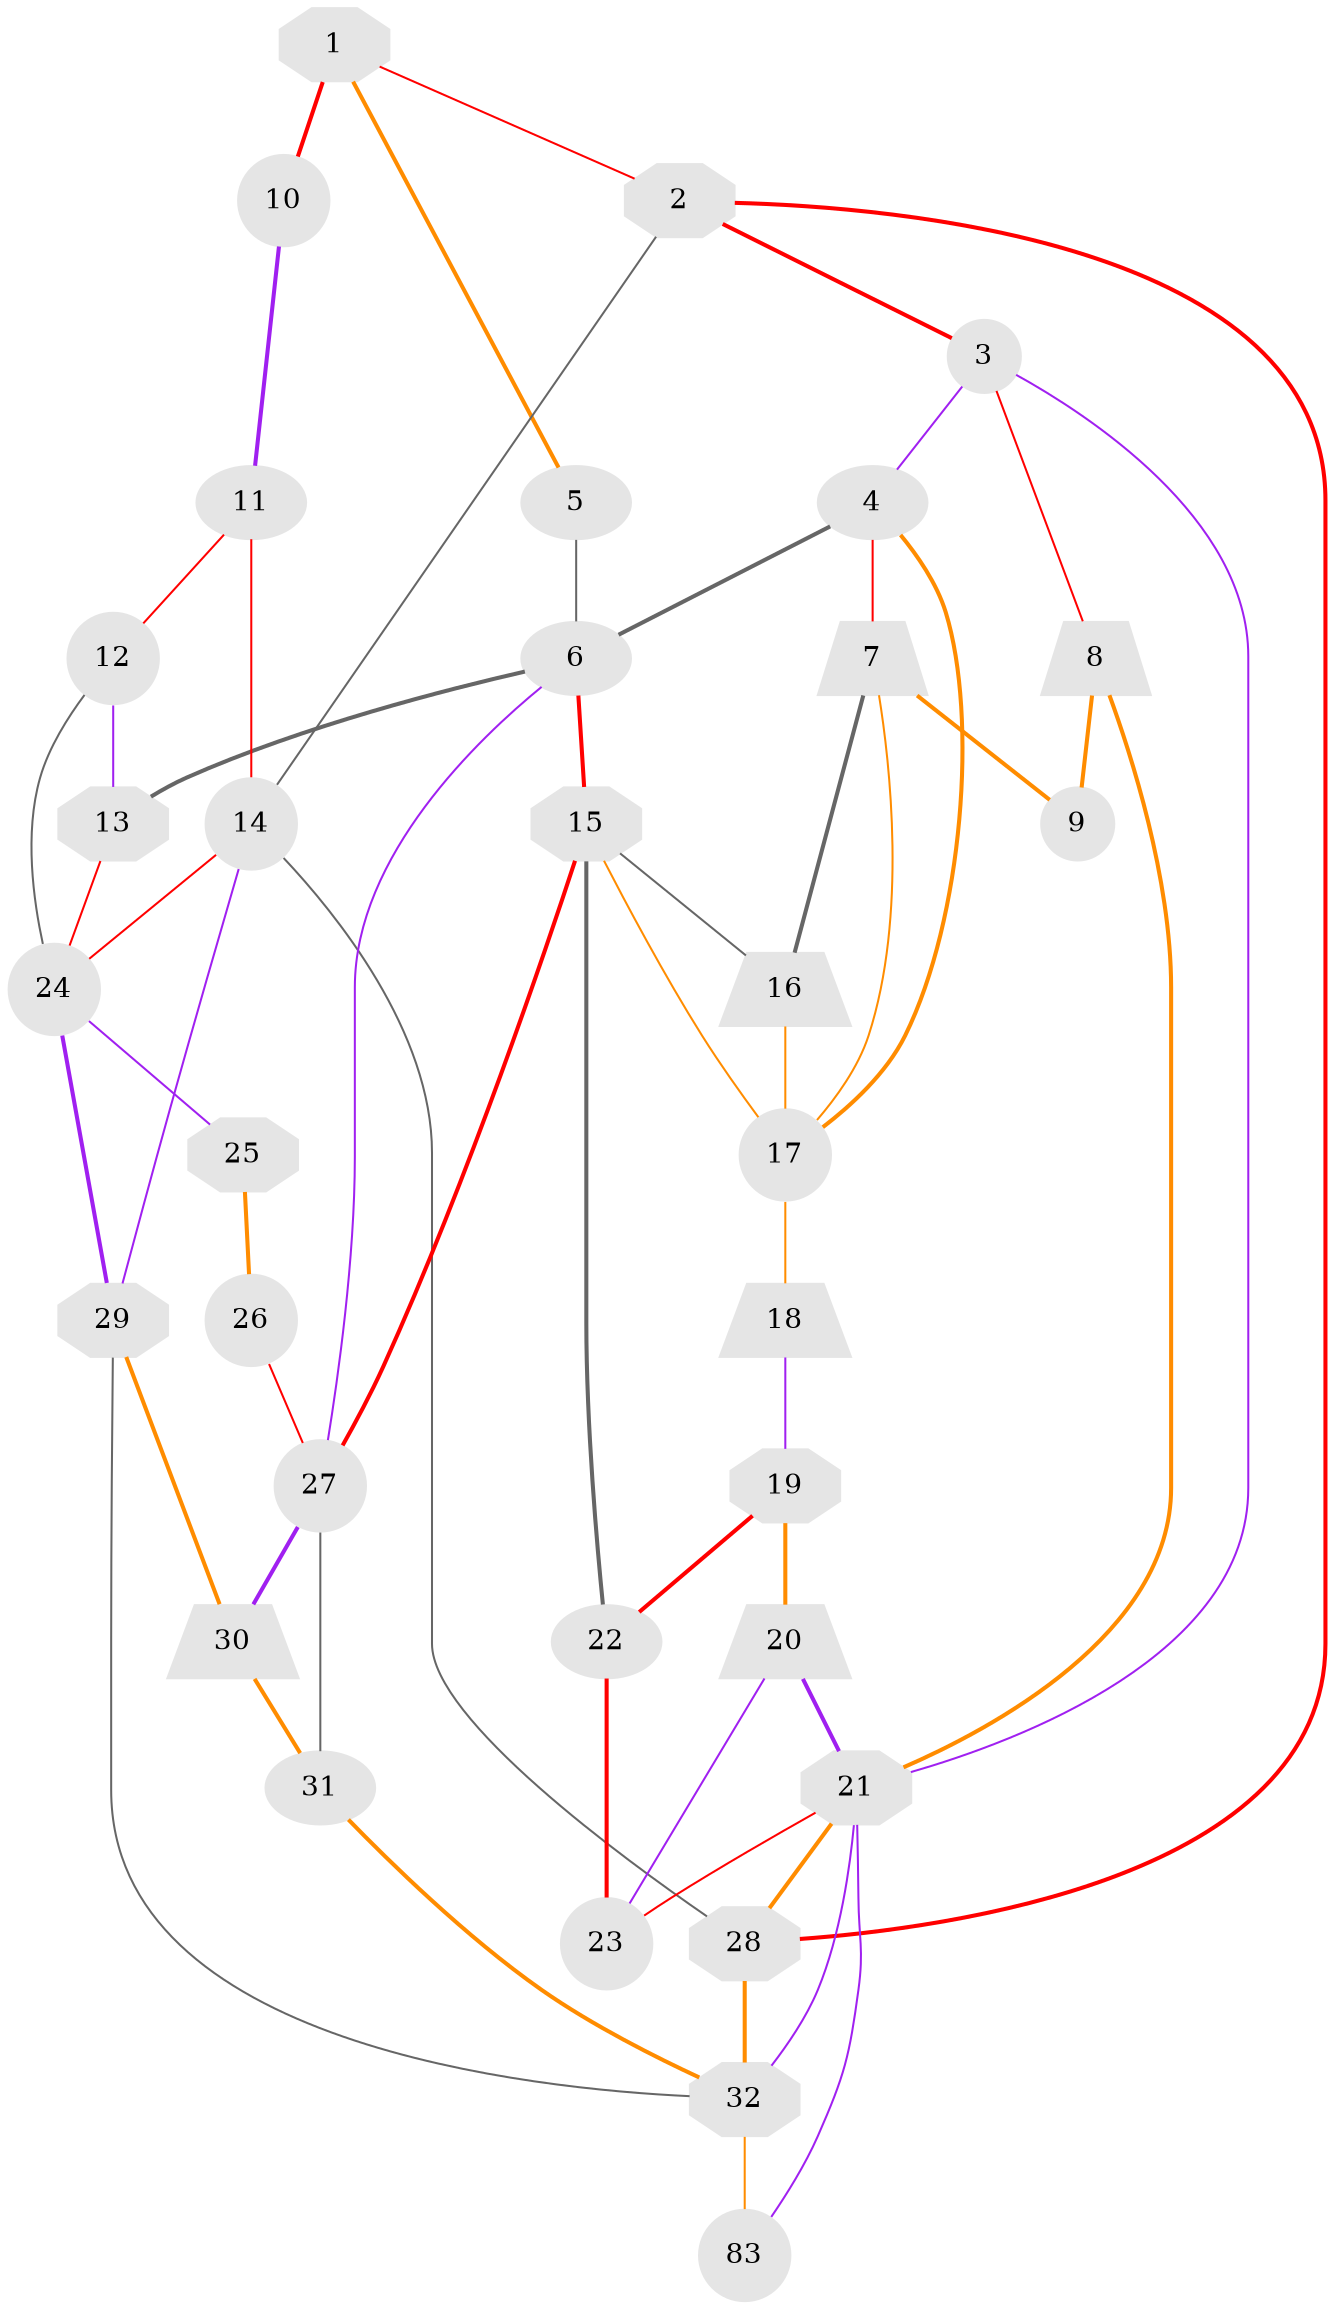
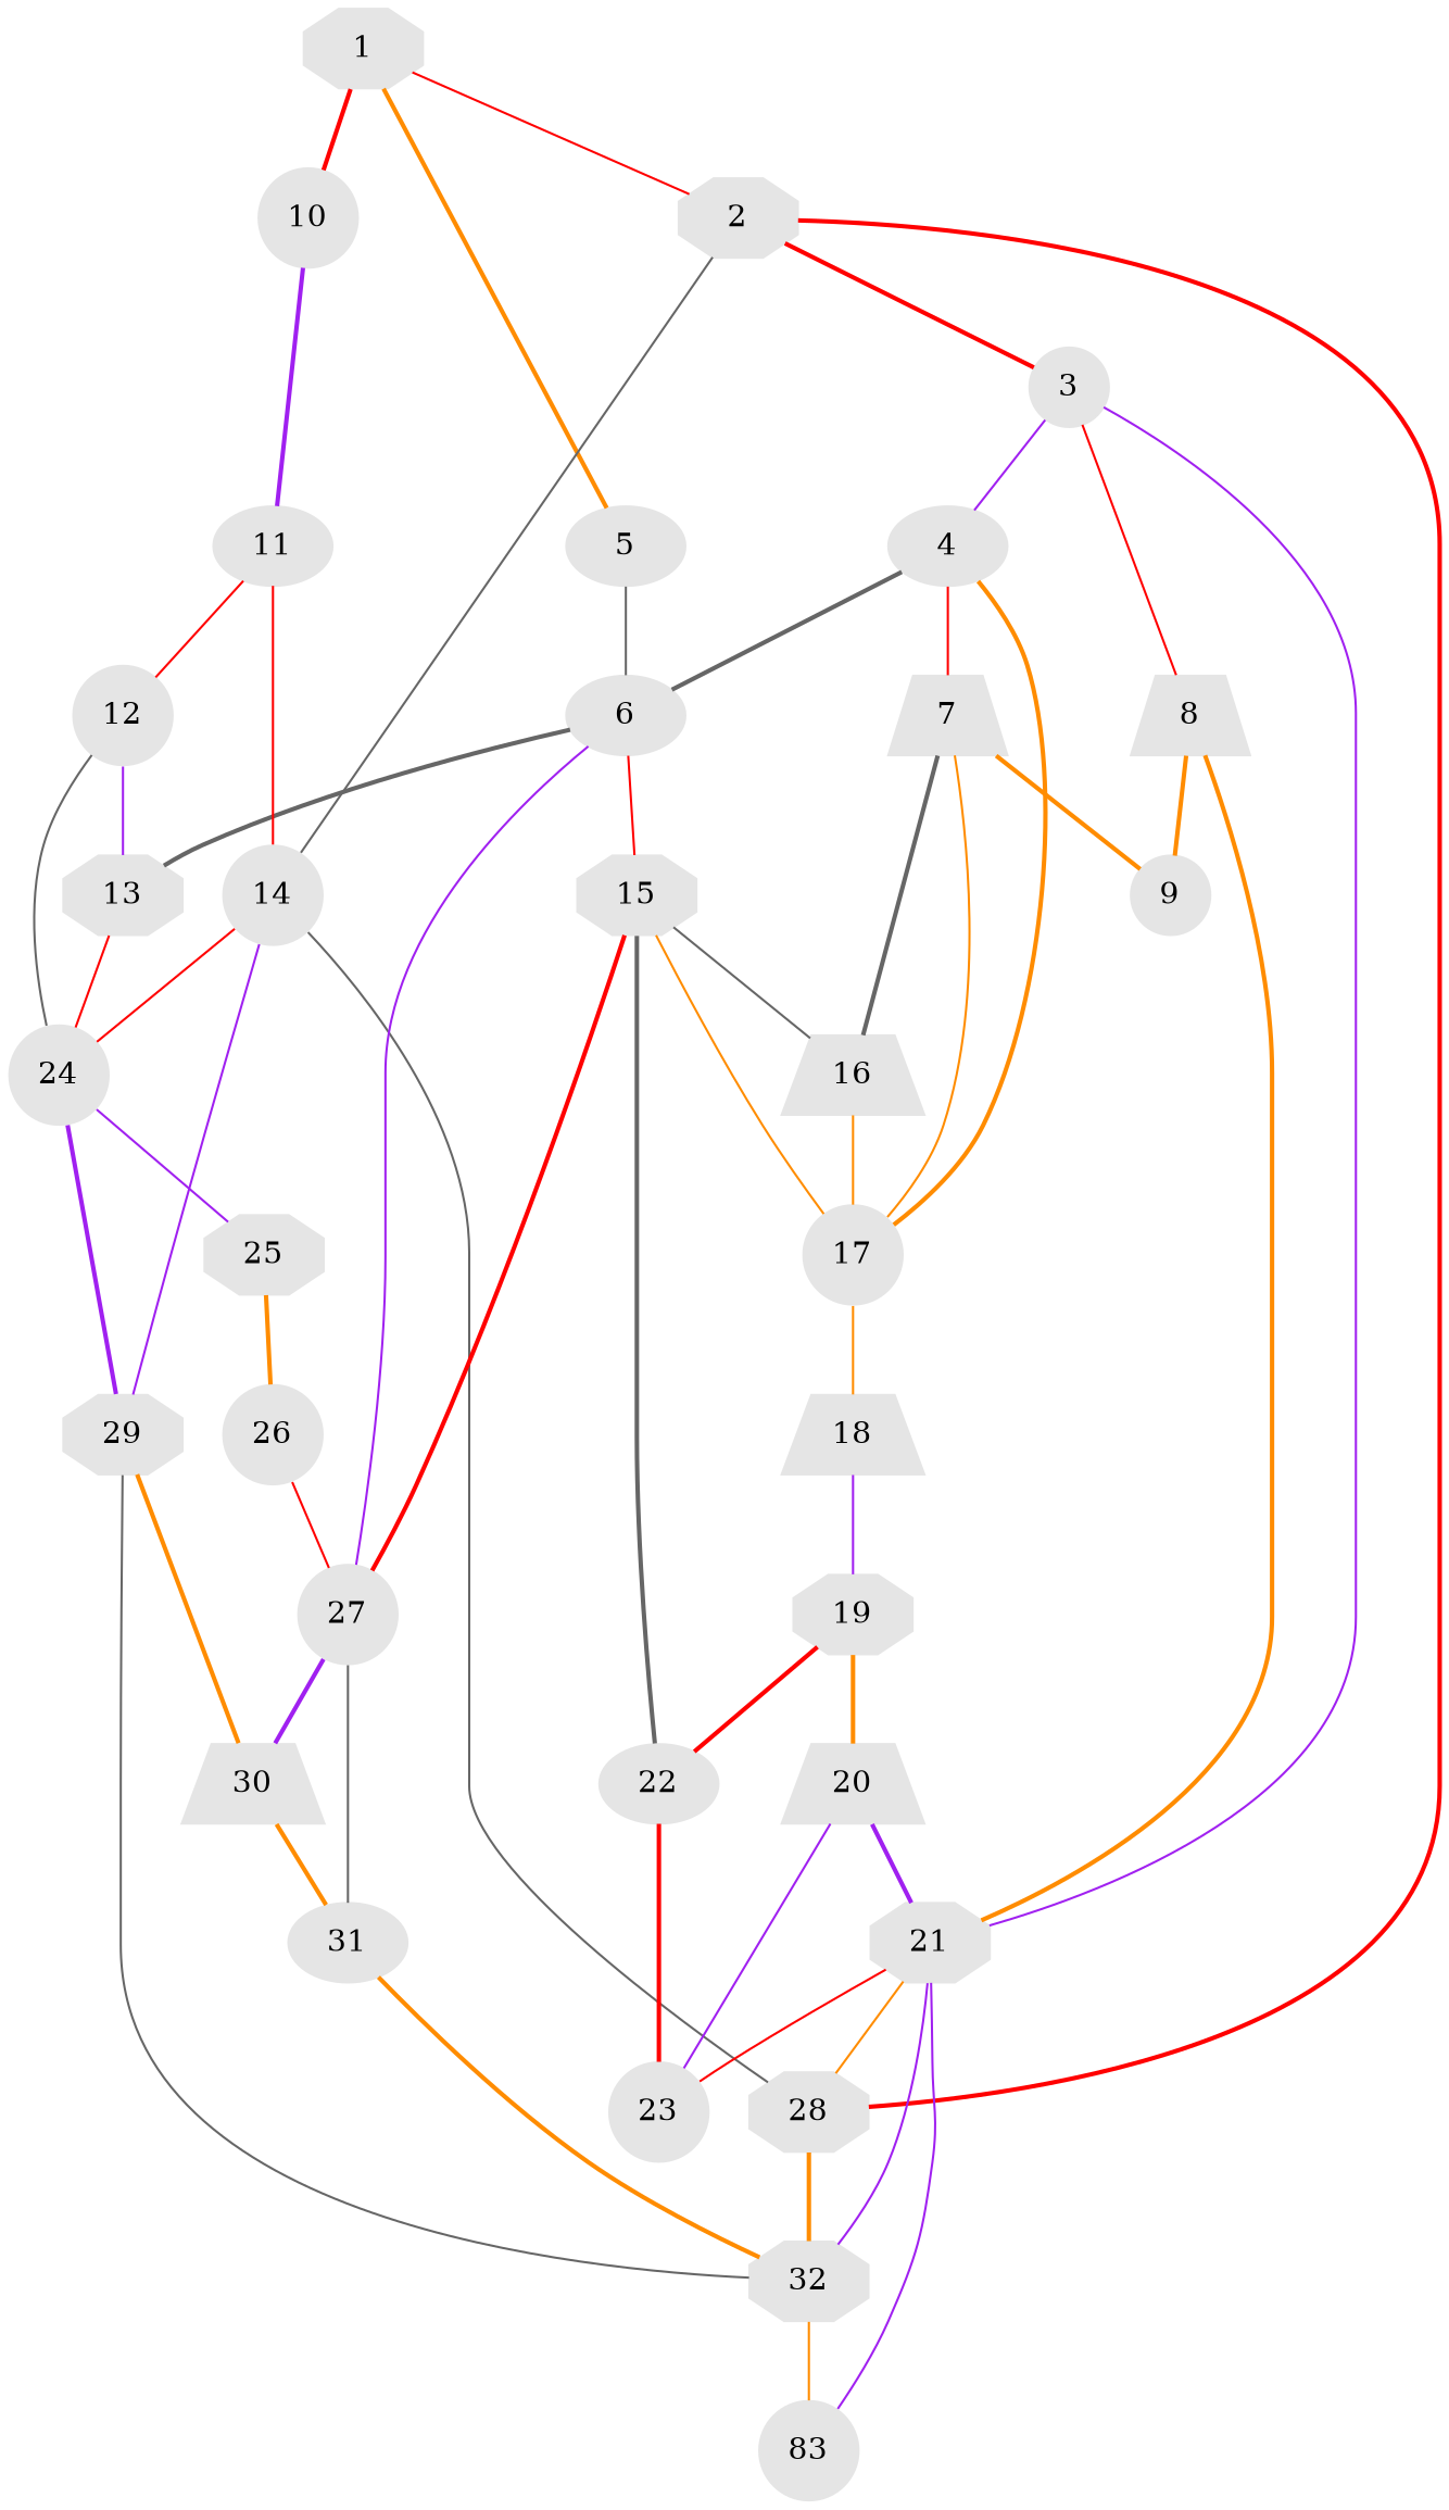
  graph {
    node [color=gray90 shape=circle style=filled]
    edge [color=darkorange style=solid weight=1.0]
    1 [shape=octagon]
    2 [shape=octagon]
    5 [shape=ellipse]
    10
    3
    14
    28 [shape=octagon]
    6 [shape=ellipse]
    11 [shape=ellipse]
    4 [shape=ellipse]
    8 [shape=trapezium]
    21 [shape=octagon]
    24
    29 [shape=octagon]
    32 [shape=octagon]
    7 [shape=trapezium]
    17
    9
    23
    n20 [label=83]
    13 [shape=octagon]
    15 [shape=octagon]
    27
    16 [shape=trapezium]
    22 [shape=ellipse]
    30 [shape=trapezium]
    31 [shape=ellipse]
    18 [shape=trapezium]
    12
    25 [shape=octagon]
    19 [shape=octagon]
    20 [shape=trapezium]
    26
    1 -- 2 [color=red]
    1 -- 5 [style=bold]
    1 -- 10 [color=red style=bold weight=2.0]
    2 -- 3 [color=red style=bold]
    2 -- 14 [color=gray40]
    2 -- 28 [color=red style=bold]
    5 -- 6 [color=gray40 weight=2.0]
    10 -- 11 [color=purple style=bold]
    3 -- 4 [color=purple]
    3 -- 8 [color=red]
    3 -- 21 [color=purple]
    14 -- 28 [color=gray40]
    14 -- 24 [color=red]
    14 -- 29 [color=purple]
    28 -- 32 [style=bold]
    6 -- 13 [color=gray40 style=bold]
-   6 -- 15 [color=red style=bold]
+   6 -- 15 [color=red]
    6 -- 27 [color=purple]
    11 -- 14 [color=red]
    11 -- 12 [color=red]
    4 -- 6 [color=gray40 style=bold]
    4 -- 7 [color=red weight=2.0]
    4 -- 17 [style=bold]
    8 -- 21 [style=bold]
    8 -- 9 [style=bold]
-   21 -- 28 [style=bold]
+   21 -- 28
    21 -- 32 [color=purple]
    21 -- 23 [color=red]
    21 -- n20 [color=purple]
    24 -- 29 [color=purple style=bold]
    24 -- 25 [color=purple weight=2.0]
    29 -- 32 [color=gray40]
    29 -- 30 [style=bold]
    32 -- n20 [weight=2.0]
    7 -- 17
    7 -- 9 [style=bold]
    7 -- 16 [color=gray40 style=bold]
    17 -- 18 [weight=2.0]
    13 -- 24 [color=red]
    15 -- 17
    15 -- 27 [color=red style=bold]
    15 -- 16 [color=gray40]
    15 -- 22 [color=gray40 style=bold]
    27 -- 30 [color=purple style=bold]
    27 -- 31 [color=gray40]
    16 -- 17
    22 -- 23 [color=red style=bold]
    30 -- 31 [style=bold]
    31 -- 32 [style=bold]
    18 -- 19 [color=purple weight=2.0]
    12 -- 24 [color=gray40]
    12 -- 13 [color=purple]
    25 -- 26 [style=bold]
    19 -- 22 [color=red style=bold]
    19 -- 20 [style=bold]
    20 -- 21 [color=purple style=bold]
    20 -- 23 [color=purple]
    26 -- 27 [color=red weight=2.0]
  }
